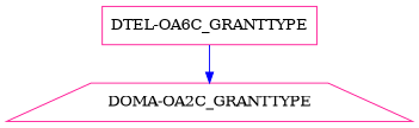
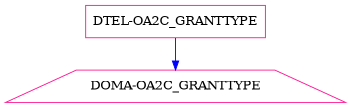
  digraph {
    node [color=deeppink]
-   "DTEL-OA2C_GRANTTYPE" [shape=box label="DTEL-OA6C_GRANTTYPE"]
+   "DTEL-OA2C_GRANTTYPE" [shape=box]
    "DOMA-OA2C_GRANTTYPE" [shape=trapezium]
    "DTEL-OA2C_GRANTTYPE" -> "DOMA-OA2C_GRANTTYPE" [color=blue]
  }
